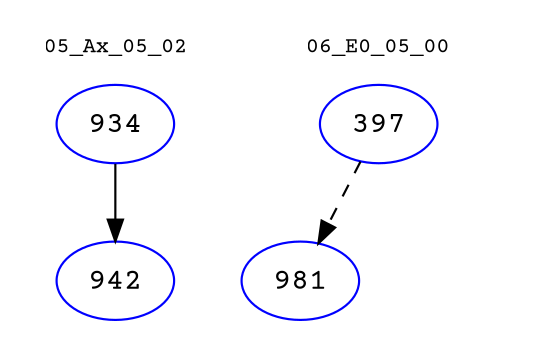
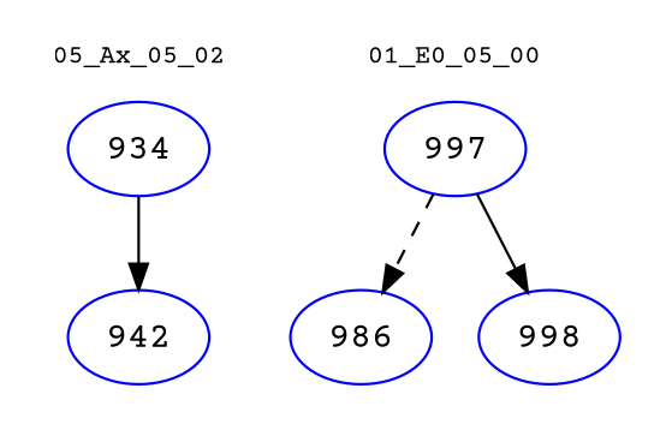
  digraph {
    fontname="Courier Prime"
    node [color=blue fontname="Courier Prime"]
    edge [color=black fontname="Courier Prime" style=solid]
    n1 [label=934]
    n2 [label=942]
-   n3 [label=397]
-   n4 [label=981]
+   n3 [label=997]
+   n4 [label=986]
+   n5 [label=998]
    subgraph cluster_1 {
      color=white
      fontsize=10
      label="05_Ax_05_02"
      n1
      n2
    }
    subgraph cluster_2 {
      color=white
      fontsize=10
-     label="06_E0_05_00"
+     label="01_E0_05_00"
      n3
      n4
+     n5
    }
    n1 -> n2
    n3 -> n4 [style=dashed]
+   n3 -> n5
  }
